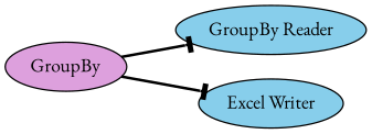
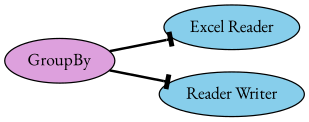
  digraph {
    fontname="EB Garamond"
    rankdir=LR
    node [fillcolor=skyblue fontname="EB Garamond" style=filled]
    edge [arrowhead=tee fontname="EB Garamond" style=bold]
-   n1 [label="GroupBy Reader"]
+   n1 [label="Excel Reader"]
    n2 [fillcolor=plum label=GroupBy]
-   n3 [label="Excel Writer"]
+   n3 [label="Reader Writer"]
    n2 -> n1
    n2 -> n3
  }
